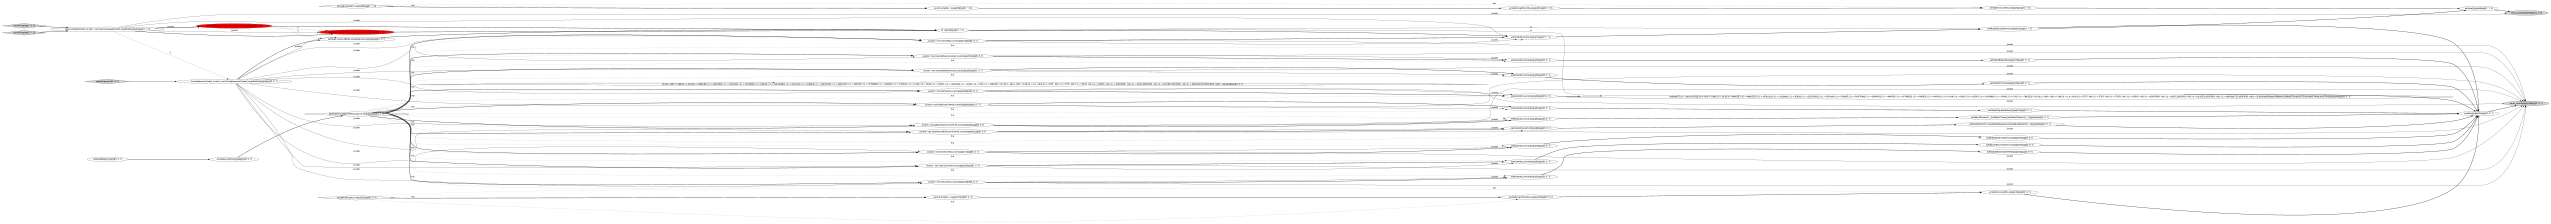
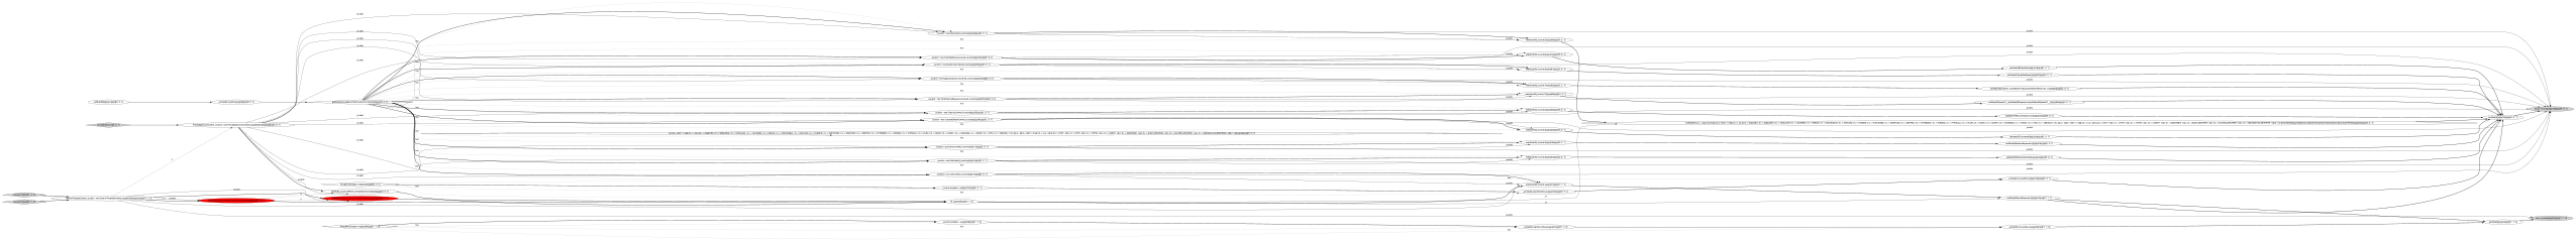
  digraph {
    fontname=Roboto
    rankdir=LR
    node [fillcolor=white fontname=Roboto shape=ellipse style=filled]
    edge [fontname=Roboto style=bold]
    n1 [label="_errHandler.recover(this,re)@@@103@@@['0', '0', '1']"]
    n2 [label="{exitRule()}@@@105@@@['0', '0', '1']"]
    n3 [fillcolor=lightgray label="return _localctx@@@108@@@['0', '0', '1']"]
    n4 [label="{setState(566)extractExpression()}@@@19@@@['0', '0', '1']"]
    n5 [label="getInterpreter().adaptivePredict(_input,78,_ctx)@@@9@@@['0', '0', '1']" shape=diamond]
    n6 [label="_localctx = new ExtractContext(_localctx)@@@17@@@['0', '0', '1']"]
    n7 [label="enterOuterAlt(_localctx,8)@@@74@@@['0', '0', '1']"]
    n8 [label="_localctx = new StarContext(_localctx)@@@31@@@['0', '0', '1']"]
    n9 [label="enterOuterAlt(_localctx,5)@@@39@@@['0', '0', '1']"]
    n10 [label="(((_la) & ~0x3f) == 0 && ((1L << _la) & ((1L << ANALYZE) | (1L << ANALYZED) | (1L << CATALOGS) | (1L << COLUMNS) | (1L << DEBUG) | (1L << EXECUTABLE) | (1L << EXPLAIN) | (1L << FORMAT) | (1L << FUNCTIONS) | (1L << GRAPHVIZ) | (1L << MAPPED) | (1L << OPTIMIZED) | (1L << PARSED) | (1L << PHYSICAL) | (1L << PLAN) | (1L << RLIKE) | (1L << QUERY) | (1L << SCHEMAS) | (1L << SHOW) | (1L << SYS) | (1L << TABLES))) != 0) || ((((_la - 64)) & ~0x3f) == 0 && ((1L << (_la - 64)) & ((1L << (TEXT - 64)) | (1L << (TYPE - 64)) | (1L << (TYPES - 64)) | (1L << (VERIFY - 64)) | (1L << (IDENTIFIER - 64)) | (1L << (DIGIT_IDENTIFIER - 64)) | (1L << (QUOTED_IDENTIFIER - 64)) | (1L << (BACKQUOTED_IDENTIFIER - 64)))) != 0)@@@43@@@['0', '0', '1']" shape=diamond]
    n11 [label="_localctx = new ConstantDefaultContext(_localctx)@@@24@@@['0', '0', '1']"]
    n12 [label="_localctx = new SubqueryExpressionContext(_localctx)@@@62@@@['0', '0', '1']"]
    n13 [label="enterOuterAlt(_localctx,3)@@@25@@@['0', '0', '1']"]
    n14 [label="_localctx = new CastContext(_localctx)@@@10@@@['0', '0', '1']"]
    n15 [label="_localctx = new FunctionContext(_localctx)@@@55@@@['0', '0', '1']"]
    n16 [label="enterOuterAlt(_localctx,4)@@@32@@@['0', '0', '1']"]
    n17 [label="enterOuterAlt(_localctx,9)@@@81@@@['0', '0', '1']"]
    n18 [label="enterOuterAlt(_localctx,7)@@@63@@@['0', '0', '1']"]
    n19 [label="enterOuterAlt(_localctx,2)@@@18@@@['0', '0', '1']"]
    n20 [label="_localctx = new ColumnReferenceContext(_localctx)@@@73@@@['0', '0', '1']"]
    n21 [label="enterOuterAlt(_localctx,10)@@@88@@@['0', '0', '1']"]
    n22 [label="_localctx = new StarContext(_localctx)@@@38@@@['0', '0', '1']"]
    n23 [label="enterOuterAlt(_localctx,6)@@@56@@@['0', '0', '1']"]
    n24 [label="enterOuterAlt(_localctx,1)@@@11@@@['1', '1', '1']"]
    n25 [label="_localctx = new DereferenceContext(_localctx)@@@80@@@['0', '0', '1']"]
    n26 [label="_localctx = new ParenthesizedExpressionContext(_localctx)@@@87@@@['0', '0', '1']"]
    n27 [label="{setState(580)identifier()}@@@75@@@['0', '0', '1']"]
    n28 [label="{setState(572)_la = _input.LA(1)if ((((_la) & ~0x3f) == 0 && ((1L << _la) & ((1L << ANALYZE) | (1L << ANALYZED) | (1L << CATALOGS) | (1L << COLUMNS) | (1L << DEBUG) | (1L << EXECUTABLE) | (1L << EXPLAIN) | (1L << FORMAT) | (1L << FUNCTIONS) | (1L << GRAPHVIZ) | (1L << MAPPED) | (1L << OPTIMIZED) | (1L << PARSED) | (1L << PHYSICAL) | (1L << PLAN) | (1L << RLIKE) | (1L << QUERY) | (1L << SCHEMAS) | (1L << SHOW) | (1L << SYS) | (1L << TABLES))) != 0) || ((((_la - 64)) & ~0x3f) == 0 && ((1L << (_la - 64)) & ((1L << (TEXT - 64)) | (1L << (TYPE - 64)) | (1L << (TYPES - 64)) | (1L << (VERIFY - 64)) | (1L << (IDENTIFIER - 64)) | (1L << (DIGIT_IDENTIFIER - 64)) | (1L << (QUOTED_IDENTIFIER - 64)) | (1L << (BACKQUOTED_IDENTIFIER - 64)))) != 0)) {{setState(569)qualifiedName()setState(570)match(DOT)}}setState(574)match(ASTERISK)}@@@40@@@['0', '0', '1']"]
    n29 [label="{setState(567)constant()}@@@26@@@['0', '0', '1']"]
    n30 [label="{setState(568)match(ASTERISK)}@@@33@@@['0', '0', '1']"]
    n31 [label="{setState(581)qualifiedName()}@@@82@@@['0', '0', '1']"]
    n32 [label="{setState(576)match(T__0)setState(577)query()setState(578)match(T__1)}@@@64@@@['0', '0', '1']"]
    n33 [label="{setState(582)match(T__0)setState(583)expression()setState(584)match(T__1)}@@@89@@@['0', '0', '1']"]
    n34 [label="{setState(575)functionExpression()}@@@57@@@['0', '0', '1']"]
    n35 [label="{setState(565)castExpression()}@@@12@@@['1', '1', '1']"]
    n36 [label="_errHandler.recover(this,re)@@@52@@@['1', '1', '0']"]
    n37 [label="{exitRule()}@@@54@@@['1', '1', '0']"]
    n38 [fillcolor=lightgray label="return _localctx@@@57@@@['1', '1', '0']"]
    n39 [label="_localctx.exception = re@@@101@@@['0', '0', '1']"]
    n40 [label="_errHandler.reportError(this,re)@@@102@@@['0', '0', '1']"]
    n41 [fillcolor=lightgray label="primaryExpression['0', '0', '1']" shape=diamond]
    n42 [label="PrimaryExpressionContext _localctx = new PrimaryExpressionContext(_ctx,getState())@@@3@@@['0', '0', '1']"]
    n43 [label="enterRule(_localctx,58,RULE_primaryExpression)@@@4@@@['0', '0', '1']"]
    n44 [fillcolor=lightgray label="functionTemplate['1', '0', '0']" shape=diamond]
    n45 [label="FunctionTemplateContext _localctx = new FunctionTemplateContext(_ctx,getState())@@@3@@@['1', '1', '0']"]
    n46 [fillcolor=red label="enterRule(_localctx,70,RULE_functionTemplate)@@@4@@@['1', '0', '0']"]
    n47 [fillcolor=red label="enterRule(_localctx,72,RULE_functionTemplate)@@@4@@@['0', '1', '0']"]
    n48 [label="int _la@@@5@@@['1', '1', '1']"]
    n49 [label="RecognitionException re@@@100@@@['0', '0', '1']" shape=diamond]
    n50 [label="setState(586)@@@7@@@['0', '0', '1']"]
    n51 [label="_errHandler.sync(this)@@@8@@@['0', '0', '1']"]
    n52 [label="RecognitionException re@@@49@@@['1', '1', '0']" shape=diamond]
    n53 [label="_localctx.exception = re@@@50@@@['1', '1', '0']"]
    n54 [label="_errHandler.reportError(this,re)@@@51@@@['1', '1', '0']"]
    n55 [fillcolor=lightgray label="functionTemplate['0', '1', '0']" shape=diamond]
    n1 -> n2
    n2 -> n3
    n4 -> n2
    n5 -> n6
    n5 -> n6 [label=true style=dotted]
    n5 -> n7 [label=true style=dotted]
    n5 -> n8 [label=true style=dotted]
    n5 -> n8
    n5 -> n9 [label=true style=dotted]
    n5 -> n10 [label=true style=dotted]
    n5 -> n11
    n5 -> n11 [label=true style=dotted]
    n5 -> n12
    n5 -> n12 [label=true style=dotted]
    n5 -> n13 [label=true style=dotted]
    n5 -> n14
    n5 -> n14 [label=true style=dotted]
    n5 -> n15 [label=true style=dotted]
    n5 -> n15
    n5 -> n16 [label=true style=dotted]
    n5 -> n17 [label=true style=dotted]
    n5 -> n18 [label=true style=dotted]
    n5 -> n19 [label=true style=dotted]
    n5 -> n20 [label=true style=dotted]
    n5 -> n20
    n5 -> n21 [label=true style=dotted]
    n5 -> n22
    n5 -> n22 [label=true style=dotted]
    n5 -> n23 [label=true style=dotted]
    n5 -> n24 [label=true style=dotted]
    n5 -> n25
    n5 -> n25 [label=true style=dotted]
    n5 -> n26
    n5 -> n26 [label=true style=dotted]
    n6 -> n3 [label=_localctx style=solid]
    n6 -> n19 [label=_localctx style=solid]
    n6 -> n19
    n7 -> n27
    n8 -> n3 [label=_localctx style=solid]
    n8 -> n16 [label=_localctx style=solid]
    n8 -> n16
    n9 -> n28
    n11 -> n3 [label=_localctx style=solid]
    n11 -> n13 [label=_localctx style=solid]
    n11 -> n13
    n12 -> n3 [label=_localctx style=solid]
    n12 -> n18 [label=_localctx style=solid]
    n12 -> n18
    n13 -> n29
    n14 -> n3 [label=_localctx style=solid]
    n14 -> n24 [label=_localctx style=solid]
    n14 -> n24
    n15 -> n3 [label=_localctx style=solid]
    n15 -> n23
    n15 -> n23 [label=_localctx style=solid]
    n16 -> n30
    n17 -> n31
    n18 -> n32
    n19 -> n4
    n20 -> n3 [label=_localctx style=solid]
    n20 -> n7
    n20 -> n7 [label=_localctx style=solid]
    n21 -> n33
    n22 -> n3 [label=_localctx style=solid]
    n22 -> n9
    n22 -> n9 [label=_localctx style=solid]
    n23 -> n34
    n24 -> n35
    n25 -> n3 [label=_localctx style=solid]
    n25 -> n17
    n25 -> n17 [label=_localctx style=solid]
    n26 -> n3 [label=_localctx style=solid]
    n26 -> n21 [label=_localctx style=solid]
    n26 -> n21
    n27 -> n2
    n28 -> n2
    n29 -> n2
    n30 -> n2
    n31 -> n2
    n32 -> n2
    n33 -> n2
    n34 -> n2
    n35 -> n2
    n35 -> n37
    n36 -> n37
    n37 -> n38
    n39 -> n40
    n40 -> n1
    n41 -> n42
    n42 -> n6 [label=_localctx style=solid]
    n42 -> n8 [label=_localctx style=solid]
    n42 -> n11 [label=_localctx style=solid]
    n42 -> n12 [label=_localctx style=solid]
    n42 -> n14 [label=_localctx style=solid]
    n42 -> n15 [label=_localctx style=solid]
    n42 -> n20 [label=_localctx style=solid]
    n42 -> n22 [label=_localctx style=solid]
    n42 -> n25 [label=_localctx style=solid]
    n42 -> n26 [label=_localctx style=solid]
    n42 -> n43 [label=_localctx style=solid]
    n42 -> n43
    n43 -> n48
    n44 -> n45
    n45 -> n24 [label=_localctx style=solid]
    n45 -> n38 [label=_localctx style=solid]
    n45 -> n42 [label=0 style=dashed]
    n45 -> n46
    n45 -> n46 [label=_localctx style=solid]
    n45 -> n47 [label=_localctx style=solid]
    n45 -> n47
    n46 -> n43 [label=0 style=dashed]
    n46 -> n47 [label=0 style=dashed]
    n46 -> n48
    n47 -> n48
    n48 -> n24
    n48 -> n28 [label=_la style=solid]
    n48 -> n35 [label=_la style=solid]
    n49 -> n1 [label=true style=dotted]
    n49 -> n39
    n49 -> n39 [label=true style=dotted]
    n49 -> n40 [label=true style=dotted]
    n50 -> n51
    n51 -> n5
    n52 -> n36 [label=true style=dotted]
    n52 -> n53 [label=true style=dotted]
    n52 -> n53
+   n52 -> n54 [label=true style=dotted]
    n53 -> n54
    n54 -> n36
    n55 -> n45
  }
